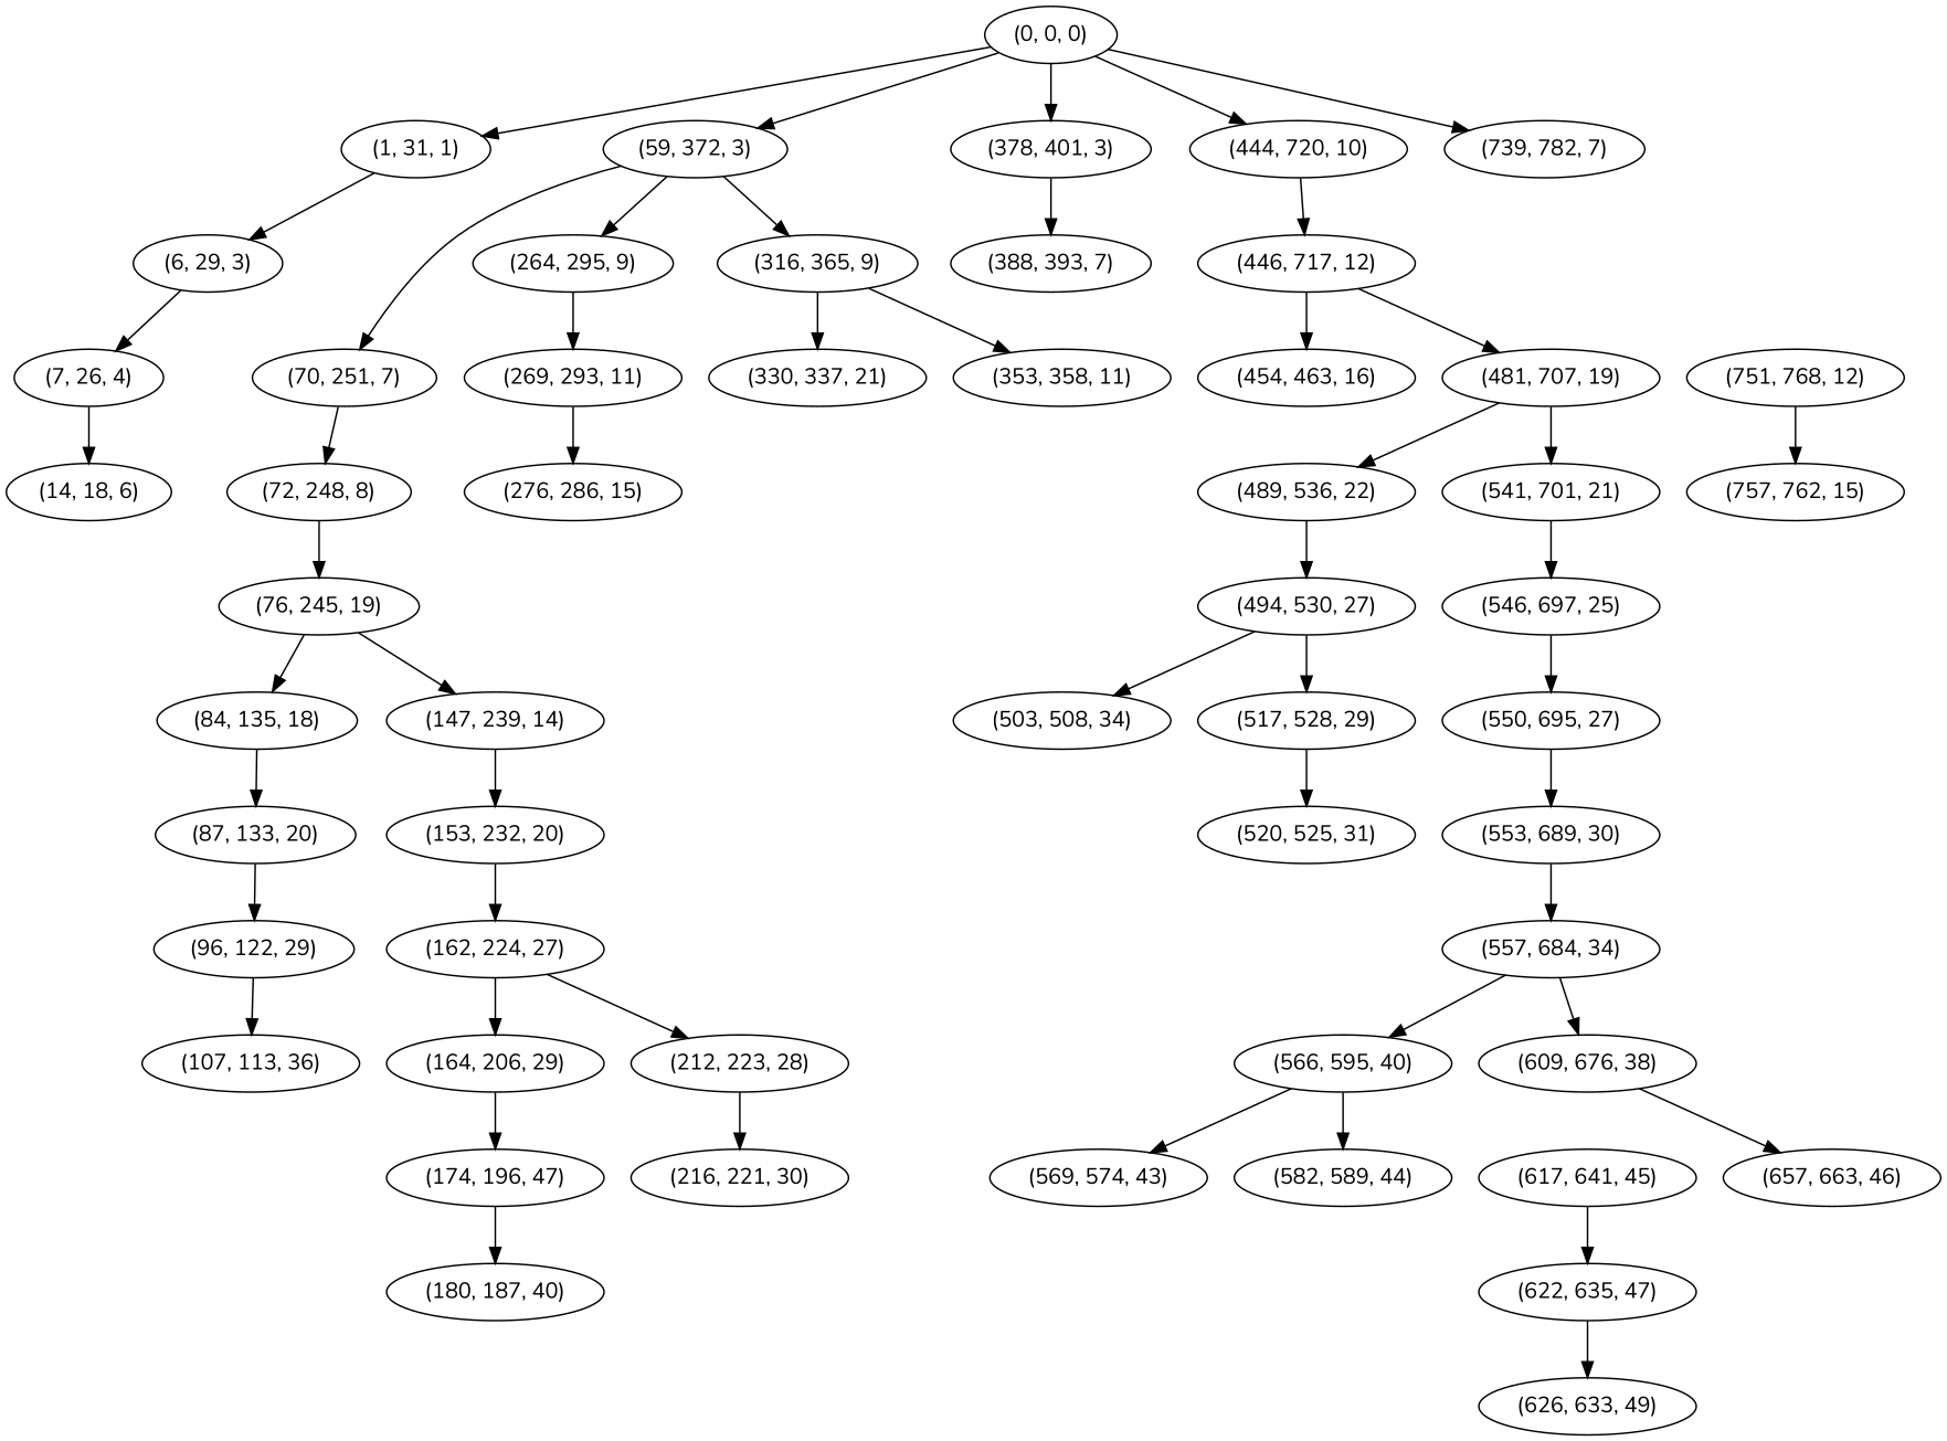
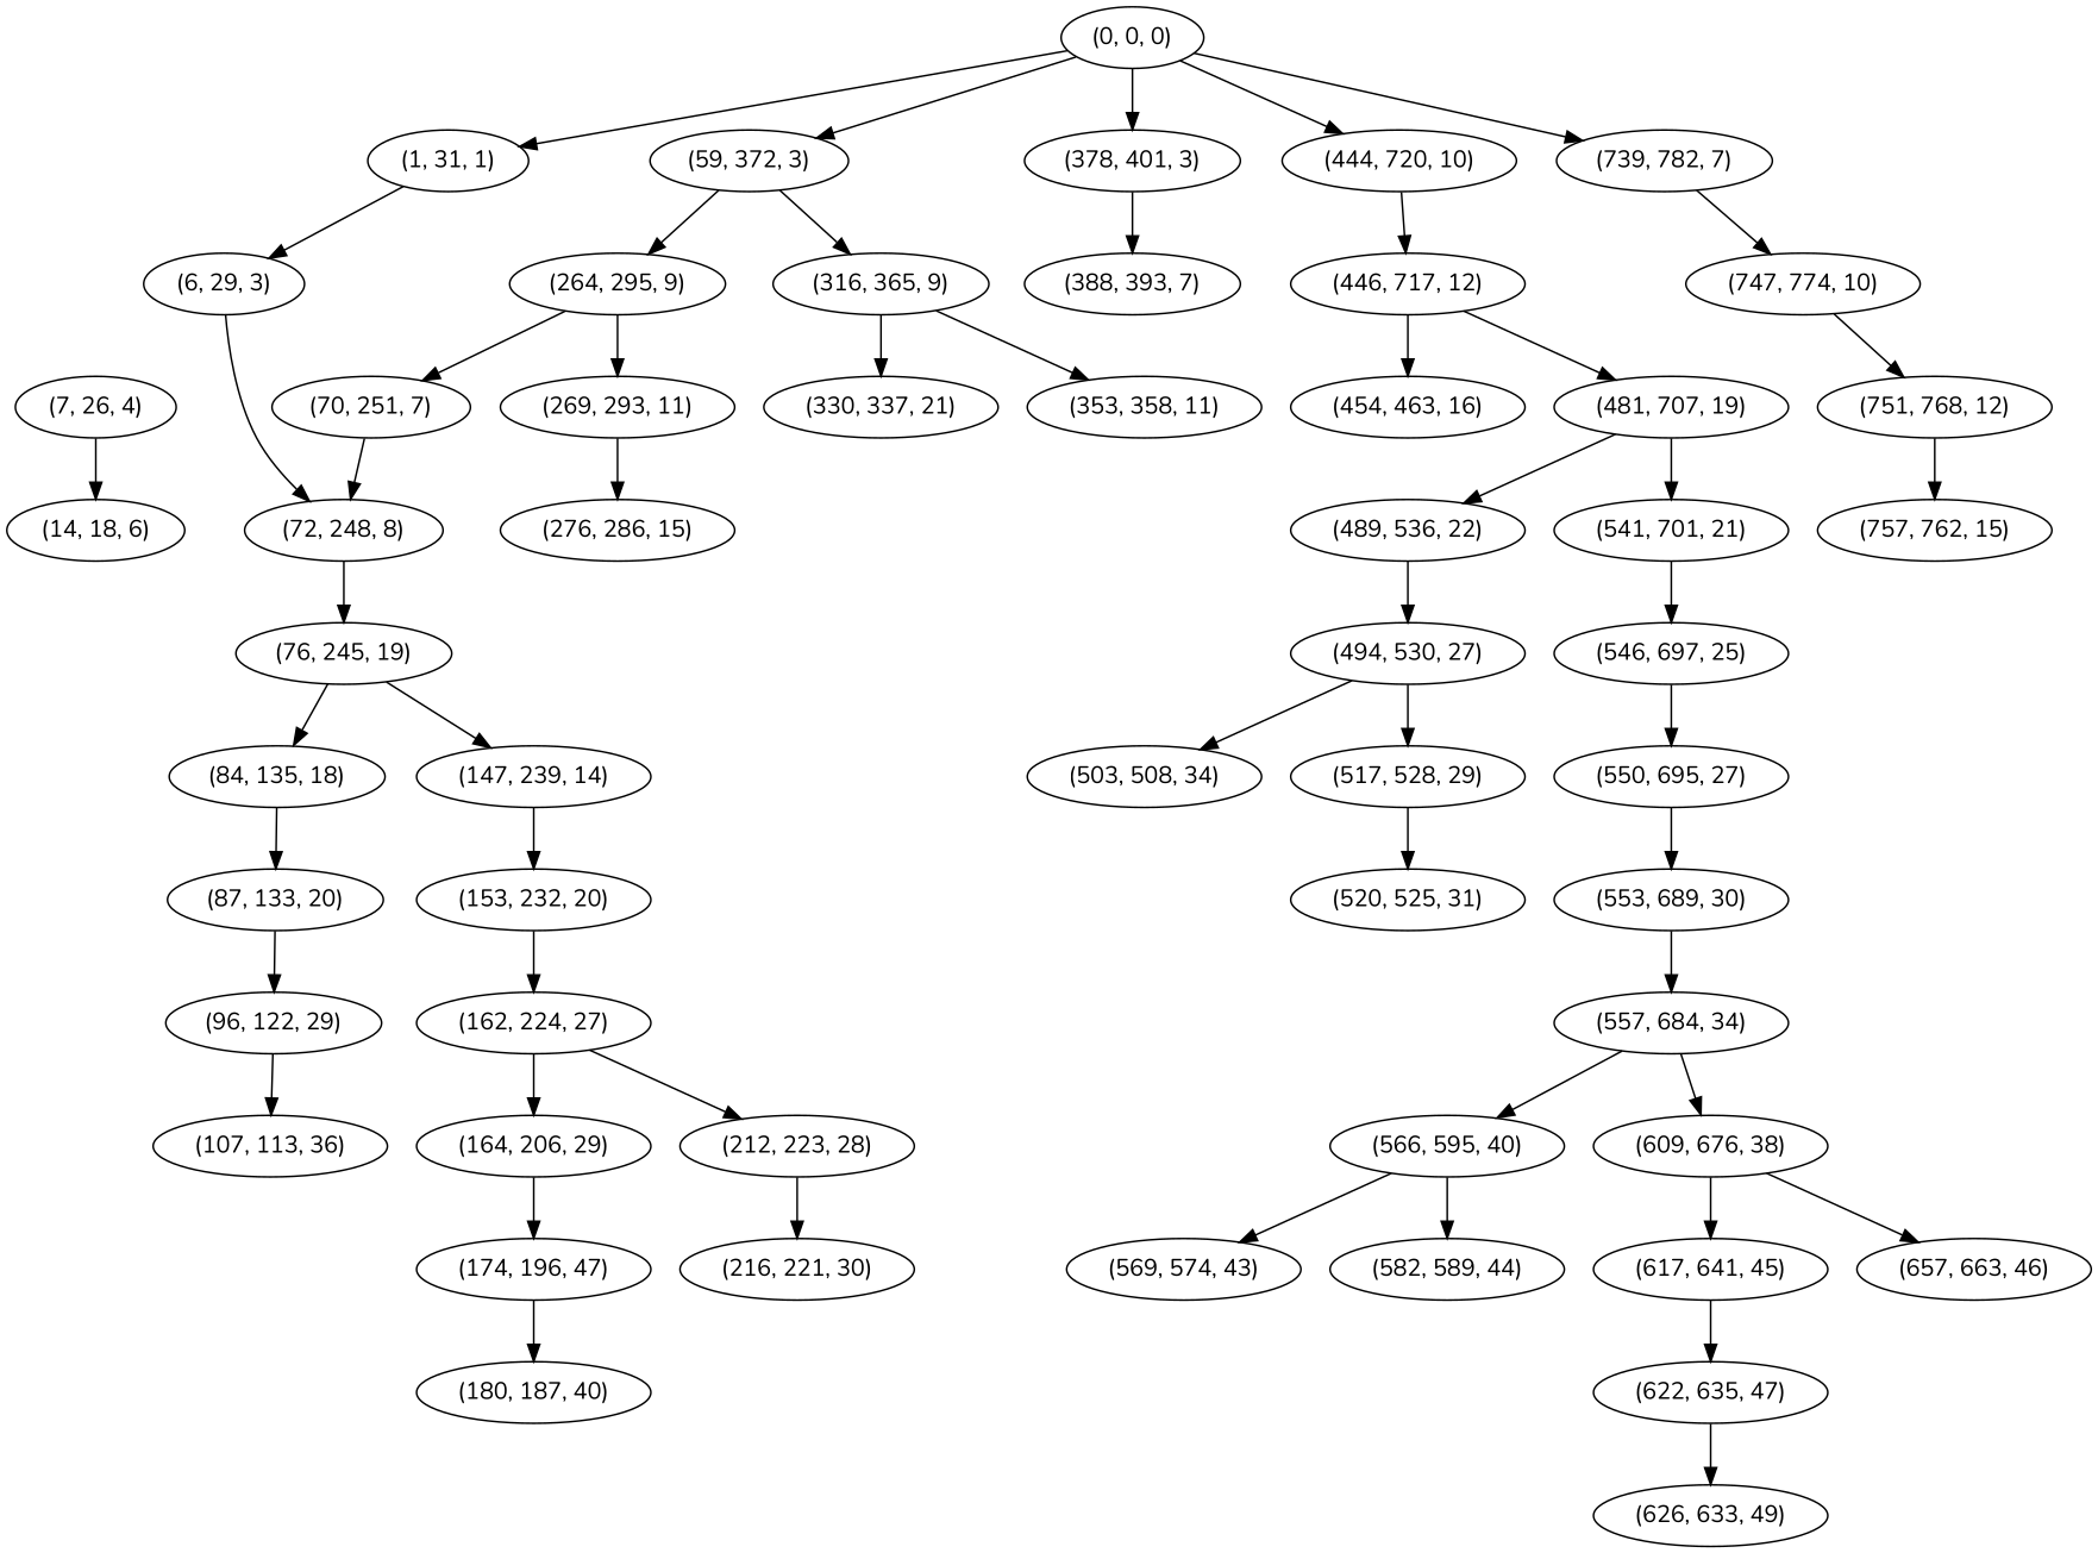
  digraph {
    fontname=Nunito
    node [fontname=Nunito]
    edge [fontname=Nunito]
    "(0, 0, 0)"
    "(1, 31, 1)"
    "(59, 372, 3)"
    "(378, 401, 3)"
    "(444, 720, 10)"
    "(739, 782, 7)"
    "(6, 29, 3)"
    "(70, 251, 7)"
    "(264, 295, 9)"
    "(316, 365, 9)"
    "(388, 393, 7)"
    "(446, 717, 12)"
+   "(747, 774, 10)"
    "(7, 26, 4)"
    "(14, 18, 6)"
    "(72, 248, 8)"
    "(269, 293, 11)"
    "(330, 337, 21)"
    "(353, 358, 11)"
    n20 [label="(76, 245, 19)"]
    "(84, 135, 18)"
    "(147, 239, 14)"
    "(87, 133, 20)"
    "(153, 232, 20)"
    "(96, 122, 29)"
    "(107, 113, 36)"
    "(162, 224, 27)"
    "(164, 206, 29)"
    "(212, 223, 28)"
    n30 [label="(174, 196, 47)"]
    "(216, 221, 30)"
    "(180, 187, 40)"
    "(276, 286, 15)"
    "(454, 463, 16)"
    "(481, 707, 19)"
    "(489, 536, 22)"
    "(541, 701, 21)"
    "(494, 530, 27)"
    "(546, 697, 25)"
    "(503, 508, 34)"
    "(517, 528, 29)"
    "(520, 525, 31)"
    "(550, 695, 27)"
    "(553, 689, 30)"
    "(557, 684, 34)"
    "(566, 595, 40)"
    "(609, 676, 38)"
    "(569, 574, 43)"
    "(582, 589, 44)"
    "(617, 641, 45)"
    "(657, 663, 46)"
    "(622, 635, 47)"
    "(626, 633, 49)"
    "(751, 768, 12)"
    "(757, 762, 15)"
    "(0, 0, 0)" -> "(1, 31, 1)"
    "(0, 0, 0)" -> "(59, 372, 3)"
    "(0, 0, 0)" -> "(378, 401, 3)"
    "(0, 0, 0)" -> "(444, 720, 10)"
    "(0, 0, 0)" -> "(739, 782, 7)"
    "(1, 31, 1)" -> "(6, 29, 3)"
-   "(59, 372, 3)" -> "(70, 251, 7)"
+   "(264, 295, 9)" -> "(70, 251, 7)"
    "(59, 372, 3)" -> "(264, 295, 9)"
    "(59, 372, 3)" -> "(316, 365, 9)"
    "(378, 401, 3)" -> "(388, 393, 7)"
    "(444, 720, 10)" -> "(446, 717, 12)"
-   "(6, 29, 3)" -> "(7, 26, 4)"
+   "(739, 782, 7)" -> "(747, 774, 10)"
+   "(6, 29, 3)" -> "(72, 248, 8)"
    "(70, 251, 7)" -> "(72, 248, 8)"
    "(264, 295, 9)" -> "(269, 293, 11)"
    "(316, 365, 9)" -> "(330, 337, 21)"
    "(316, 365, 9)" -> "(353, 358, 11)"
    "(446, 717, 12)" -> "(454, 463, 16)"
    "(446, 717, 12)" -> "(481, 707, 19)"
+   "(747, 774, 10)" -> "(751, 768, 12)"
    "(7, 26, 4)" -> "(14, 18, 6)"
    "(72, 248, 8)" -> n20
    "(269, 293, 11)" -> "(276, 286, 15)"
    n20 -> "(84, 135, 18)"
    n20 -> "(147, 239, 14)"
    "(84, 135, 18)" -> "(87, 133, 20)"
    "(147, 239, 14)" -> "(153, 232, 20)"
    "(87, 133, 20)" -> "(96, 122, 29)"
    "(153, 232, 20)" -> "(162, 224, 27)"
    "(96, 122, 29)" -> "(107, 113, 36)"
    "(162, 224, 27)" -> "(164, 206, 29)"
    "(162, 224, 27)" -> "(212, 223, 28)"
    "(164, 206, 29)" -> n30
    "(212, 223, 28)" -> "(216, 221, 30)"
    n30 -> "(180, 187, 40)"
    "(481, 707, 19)" -> "(489, 536, 22)"
    "(481, 707, 19)" -> "(541, 701, 21)"
    "(489, 536, 22)" -> "(494, 530, 27)"
    "(541, 701, 21)" -> "(546, 697, 25)"
    "(494, 530, 27)" -> "(503, 508, 34)"
    "(494, 530, 27)" -> "(517, 528, 29)"
    "(546, 697, 25)" -> "(550, 695, 27)"
    "(517, 528, 29)" -> "(520, 525, 31)"
    "(550, 695, 27)" -> "(553, 689, 30)"
    "(553, 689, 30)" -> "(557, 684, 34)"
    "(557, 684, 34)" -> "(566, 595, 40)"
    "(557, 684, 34)" -> "(609, 676, 38)"
    "(566, 595, 40)" -> "(569, 574, 43)"
    "(566, 595, 40)" -> "(582, 589, 44)"
+   "(609, 676, 38)" -> "(617, 641, 45)"
    "(609, 676, 38)" -> "(657, 663, 46)"
    "(617, 641, 45)" -> "(622, 635, 47)"
    "(622, 635, 47)" -> "(626, 633, 49)"
    "(751, 768, 12)" -> "(757, 762, 15)"
  }
